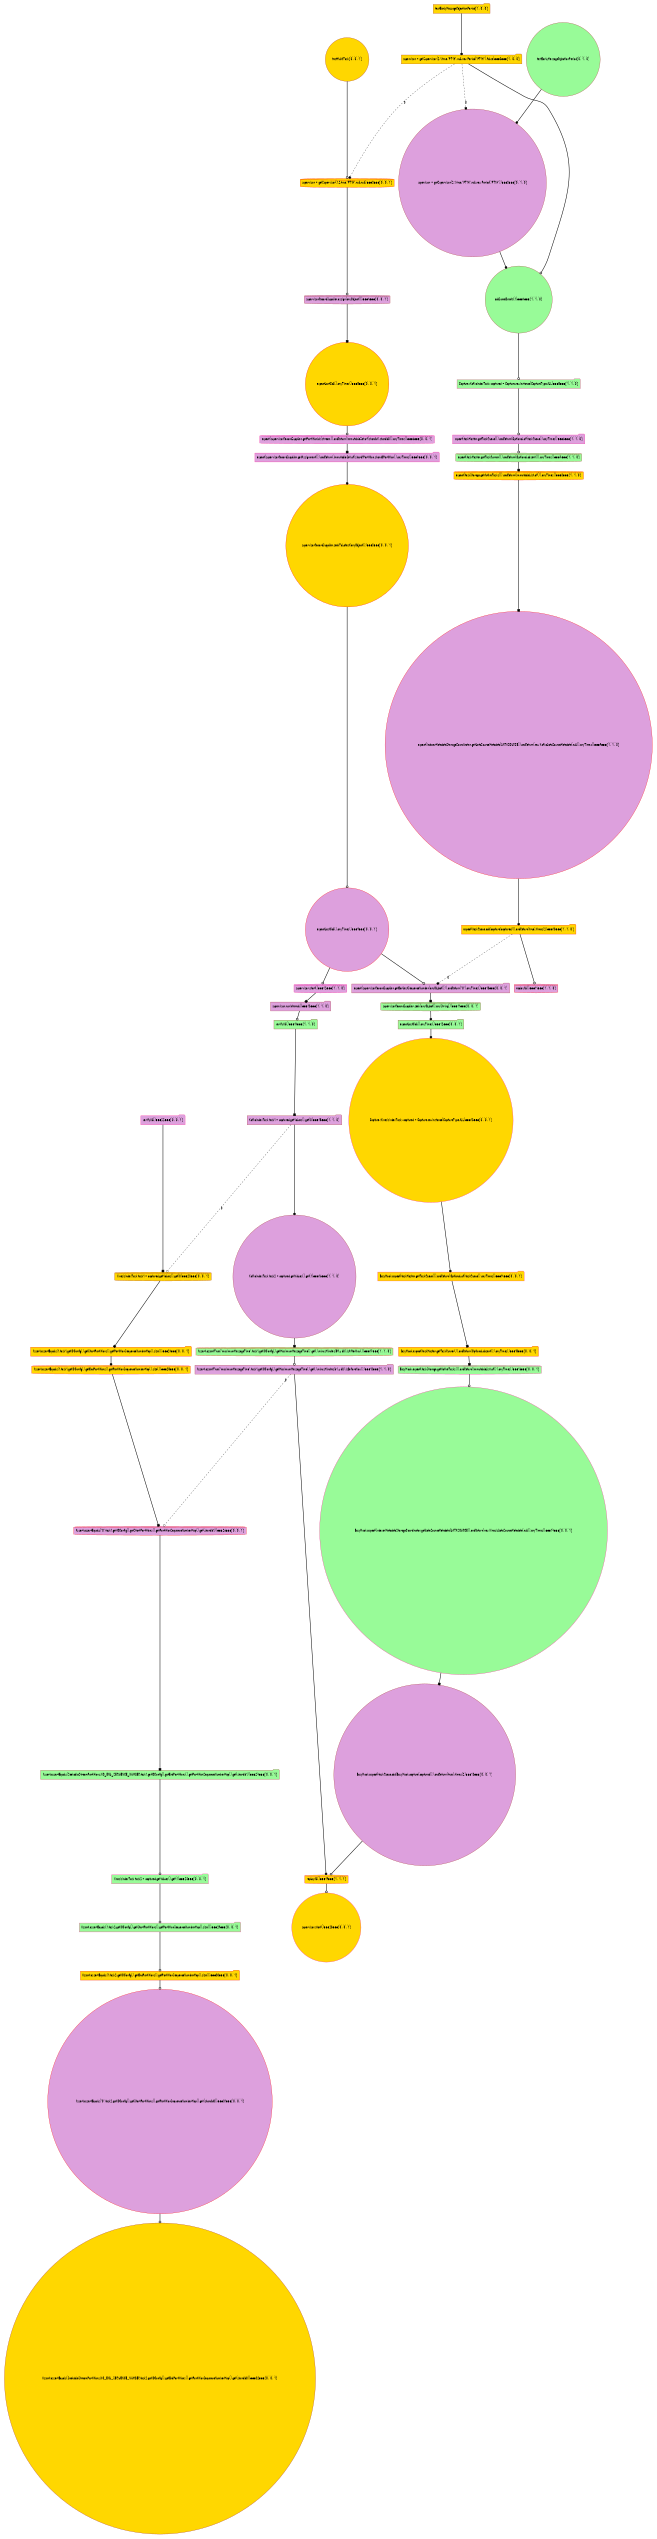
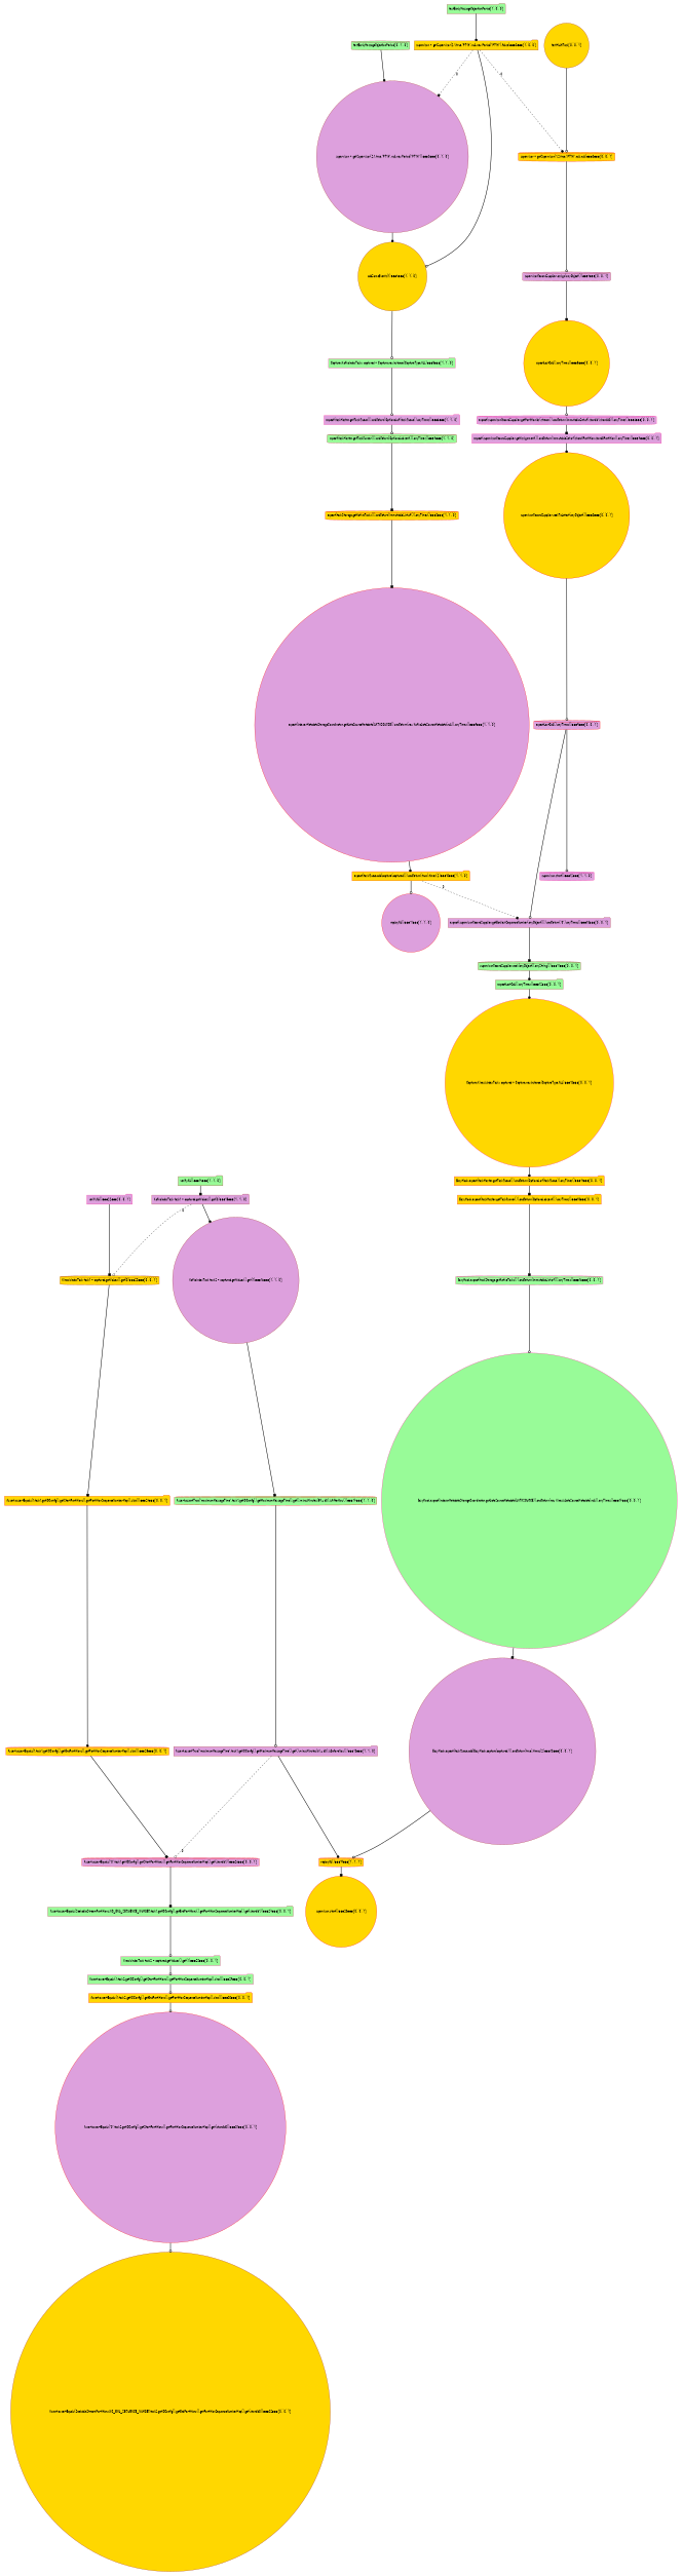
  digraph {
    fontname="Patrick Hand"
    node [color=brown fillcolor=gold fontname="Patrick Hand" shape=folder style=filled]
    edge [arrowhead=odot fontname="Patrick Hand" style=bold]
    n1 [color=red fillcolor=palegreen label="Assert.assertTrue(\"maximumMessageTime\",task1.getIOConfig().getMaximumMessageTime().get().minusMinutes(59 + 60).isAfterNow())@@@17@@@['1', '1', '0']" shape=cylinder]
    n2 [fillcolor=plum label="Assert.assertTrue(\"maximumMessageTime\",task1.getIOConfig().getMaximumMessageTime().get().minusMinutes(61 + 60).isBeforeNow())@@@18@@@['1', '1', '0']"]
    n3 [color=red fillcolor=plum label="Assert.assertEquals(\"0\",task1.getIOConfig().getStartPartitions().getPartitionSequenceNumberMap().get(shardId1))@@@26@@@['0', '0', '1']" shape=cylinder]
    n4 [color=deeppink label="replayAll()@@@19@@@['1', '1', '1']" shape=cylinder]
    n5 [color=deeppink fillcolor=plum label="expect(supervisorRecordSupplier.getPartitionIds(stream)).andReturn(ImmutableSet.of(shardId1,shardId0)).anyTimes()@@@6@@@['0', '0', '1']" shape=cylinder]
    n6 [color=deeppink fillcolor=plum label="expect(supervisorRecordSupplier.getAssignment()).andReturn(ImmutableSet.of(shard1Partition,shard0Partition)).anyTimes()@@@7@@@['0', '0', '1']"]
    n7 [color=red label="supervisorRecordSupplier.seekToLatest(anyObject())@@@8@@@['0', '0', '1']" shape=circle]
    n8 [color=deeppink fillcolor=plum label="expect(taskMaster.getTaskQueue()).andReturn(Optional.of(taskQueue)).anyTimes()@@@6@@@['1', '1', '0']"]
    n9 [fillcolor=palegreen label="expect(taskMaster.getTaskRunner()).andReturn(Optional.absent()).anyTimes()@@@7@@@['1', '1', '0']" shape=cylinder]
    n10 [color=red label="expect(taskStorage.getActiveTasks()).andReturn(ImmutableList.of()).anyTimes()@@@8@@@['1', '1', '0']" shape=cylinder]
-   n11 [color=red fillcolor=plum label="expectLastCall().anyTimes()@@@9@@@['0', '0', '1']" shape=circle]
+   n11 [color=red fillcolor=plum label="expectLastCall().anyTimes()@@@9@@@['0', '0', '1']" shape=cylinder]
    n12 [fillcolor=plum label="expect(supervisorRecordSupplier.getEarliestSequenceNumber(anyObject())).andReturn(\"0\").anyTimes()@@@10@@@['0', '0', '1']"]
    n13 [color=deeppink fillcolor=plum label="supervisor.start()@@@12@@@['1', '1', '0']" shape=cylinder]
    n14 [fillcolor=palegreen label="supervisorRecordSupplier.seek(anyObject(),anyString())@@@11@@@['0', '0', '1']" shape=cylinder]
    n15 [color=red label="expect(taskQueue.add(capture(captured))).andReturn(true).times(2)@@@10@@@['1', '1', '0']"]
-   n16 [color=red fillcolor=plum label="replayAll()@@@11@@@['1', '1', '0']" shape=cylinder]
-   n17 [label="testEarlyMessageRejectionPeriod['1', '0', '0']"]
+   n16 [color=red fillcolor=plum label="replayAll()@@@11@@@['1', '1', '0']" shape=circle]
+   n17 [fillcolor=palegreen label="testEarlyMessageRejectionPeriod['1', '0', '0']"]
    n18 [label="supervisor = getSupervisor(2,1,true,\"PT1H\",null,new Period(\"PT1H\"),false)@@@3@@@['1', '0', '0']"]
-   n19 [fillcolor=palegreen label="addSomeEvents(1)@@@4@@@['1', '1', '0']" shape=circle]
+   n19 [label="addSomeEvents(1)@@@4@@@['1', '1', '0']" shape=circle]
    n20 [color=red label="supervisor = getSupervisor(1,2,true,\"PT1H\",null,null)@@@3@@@['0', '0', '1']" shape=cylinder]
    n21 [fillcolor=plum label="supervisor = getSupervisor(2,1,true,\"PT1H\",null,new Period(\"PT1H\"))@@@3@@@['0', '1', '0']" shape=circle]
-   n22 [fillcolor=plum label="supervisor.runInternal()@@@13@@@['1', '1', '0']"]
    n23 [fillcolor=palegreen label="verifyAll()@@@14@@@['1', '1', '0']"]
    n24 [color=deeppink label="Assert.assertEquals(1,task1.getIOConfig().getEndPartitions().getPartitionSequenceNumberMap().size())@@@25@@@['0', '0', '1']" shape=cylinder]
    n25 [fillcolor=palegreen label="Assert.assertEquals(SeekableStreamPartitions.NO_END_SEQUENCE_NUMBER,task1.getIOConfig().getEndPartitions().getPartitionSequenceNumberMap().get(shardId1))@@@27@@@['0', '0', '1']"]
    n26 [color=deeppink label="Capture<KinesisIndexTask> captured = Capture.newInstance(CaptureType.ALL)@@@13@@@['0', '0', '1']" shape=circle]
    n27 [color=deeppink label="EasyMock.expect(taskMaster.getTaskQueue()).andReturn(Optional.of(taskQueue)).anyTimes()@@@14@@@['0', '0', '1']"]
    n28 [color=red label="EasyMock.expect(taskMaster.getTaskRunner()).andReturn(Optional.absent()).anyTimes()@@@15@@@['0', '0', '1']"]
    n29 [fillcolor=palegreen label="expectLastCall().anyTimes()@@@12@@@['0', '0', '1']"]
    n30 [color=deeppink fillcolor=palegreen label="Capture<KafkaIndexTask> captured = Capture.newInstance(CaptureType.ALL)@@@5@@@['1', '1', '0']"]
    n31 [color=red fillcolor=plum label="expect(indexerMetadataStorageCoordinator.getDataSourceMetadata(DATASOURCE)).andReturn(new KafkaDataSourceMetadata(null)).anyTimes()@@@9@@@['1', '1', '0']" shape=circle]
-   n32 [color=deeppink label="supervisor.start()@@@20@@@['0', '0', '1']" shape=circle]
+   n32 [color=red label="supervisor.start()@@@20@@@['0', '0', '1']" shape=circle]
    n33 [fillcolor=plum label="KafkaIndexTask task1 = captured.getValues().get(0)@@@15@@@['1', '1', '0']"]
    n34 [color=deeppink fillcolor=palegreen label="EasyMock.expect(taskStorage.getActiveTasks()).andReturn(ImmutableList.of()).anyTimes()@@@16@@@['0', '0', '1']" shape=cylinder]
    n35 [color=deeppink fillcolor=palegreen label="EasyMock.expect(indexerMetadataStorageCoordinator.getDataSourceMetadata(DATASOURCE)).andReturn(new KinesisDataSourceMetadata(null)).anyTimes()@@@17@@@['0', '0', '1']" shape=circle]
    n36 [fillcolor=plum label="supervisorRecordSupplier.assign(anyObject())@@@4@@@['0', '0', '1']" shape=cylinder]
    n37 [color=red label="expectLastCall().anyTimes()@@@5@@@['0', '0', '1']" shape=circle]
    n38 [label="testMultiTask['0', '0', '1']" shape=circle]
    n39 [color=deeppink fillcolor=palegreen label="Assert.assertEquals(1,task2.getIOConfig().getStartPartitions().getPartitionSequenceNumberMap().size())@@@29@@@['0', '0', '1']"]
    n40 [color=red label="Assert.assertEquals(1,task2.getIOConfig().getEndPartitions().getPartitionSequenceNumberMap().size())@@@30@@@['0', '0', '1']"]
    n41 [color=red fillcolor=plum label="Assert.assertEquals(\"0\",task2.getIOConfig().getStartPartitions().getPartitionSequenceNumberMap().get(shardId0))@@@31@@@['0', '0', '1']" shape=circle]
    n42 [color=deeppink fillcolor=palegreen label="KinesisIndexTask task2 = captured.getValues().get(1)@@@28@@@['0', '0', '1']"]
    n43 [color=deeppink fillcolor=plum label="verifyAll()@@@22@@@['0', '0', '1']"]
    n44 [label="KinesisIndexTask task1 = captured.getValues().get(0)@@@23@@@['0', '0', '1']" shape=cylinder]
    n45 [fillcolor=plum label="KafkaIndexTask task2 = captured.getValues().get(1)@@@16@@@['1', '1', '0']" shape=circle]
    n46 [color=red label="Assert.assertEquals(1,task1.getIOConfig().getStartPartitions().getPartitionSequenceNumberMap().size())@@@24@@@['0', '0', '1']"]
    n47 [fillcolor=plum label="EasyMock.expect(taskQueue.add(EasyMock.capture(captured))).andReturn(true).times(2)@@@18@@@['0', '0', '1']" shape=circle]
-   n48 [fillcolor=palegreen label="testEarlyMessageRejectionPeriod['0', '1', '0']" shape=circle]
+   n48 [fillcolor=palegreen label="testEarlyMessageRejectionPeriod['0', '1', '0']" shape=cylinder]
    n49 [label="Assert.assertEquals(SeekableStreamPartitions.NO_END_SEQUENCE_NUMBER,task2.getIOConfig().getEndPartitions().getPartitionSequenceNumberMap().get(shardId0))@@@32@@@['0', '0', '1']" shape=circle]
    n1 -> n2
    n2 -> n3 [label=0 style=dashed]
    n2 -> n4 [arrowhead=dot]
    n3 -> n25 [arrowhead=box]
-   n4 -> n32
+   n4 -> n32 [arrowhead=box]
    n5 -> n6 [arrowhead=box]
    n6 -> n7 [arrowhead=dot]
    n7 -> n11
    n8 -> n9
    n9 -> n10 [arrowhead=box]
    n10 -> n31 [arrowhead=box]
    n11 -> n12
    n11 -> n13
    n12 -> n14 [arrowhead=box]
-   n13 -> n22 [arrowhead=box]
    n14 -> n29 [arrowhead=dot]
    n15 -> n12 [arrowhead=box label=0 style=dashed]
    n15 -> n16
    n17 -> n18 [arrowhead=dot]
    n18 -> n19
    n18 -> n20 [arrowhead=box label=0 style=dashed]
    n18 -> n21 [arrowhead=box label=0 style=dashed]
    n19 -> n30
    n20 -> n36
    n21 -> n19 [arrowhead=dot]
-   n22 -> n23
    n23 -> n33 [arrowhead=box]
    n24 -> n3 [arrowhead=box]
    n25 -> n42
    n26 -> n27 [arrowhead=dot]
    n27 -> n28 [arrowhead=box]
    n28 -> n34 [arrowhead=box]
    n29 -> n26 [arrowhead=dot]
    n30 -> n8
    n31 -> n15 [arrowhead=dot]
    n33 -> n44 [label=0 style=dashed]
    n33 -> n45 [arrowhead=dot]
    n34 -> n35
    n35 -> n47 [arrowhead=box]
    n36 -> n37 [arrowhead=box]
    n37 -> n5
    n38 -> n20
    n39 -> n40
    n40 -> n41
    n41 -> n49
    n42 -> n39
    n43 -> n44 [arrowhead=box]
    n44 -> n46 [arrowhead=box]
    n45 -> n1 [arrowhead=box]
    n46 -> n24 [arrowhead=dot]
    n47 -> n4
    n48 -> n21 [arrowhead=dot]
  }
